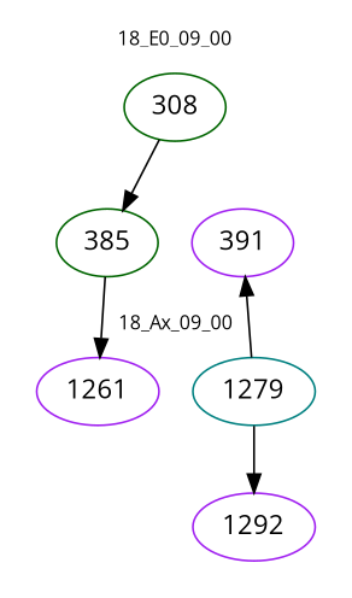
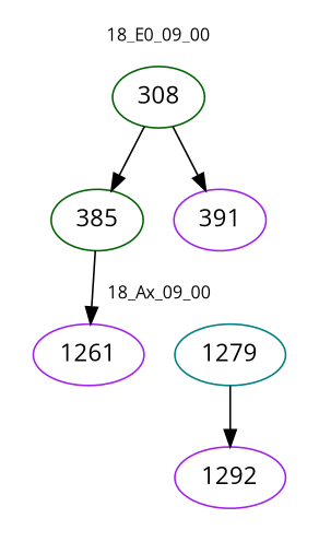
  digraph {
    fontname="Open Sans"
    node [color=purple fontname="Open Sans"]
    edge [color=black fontname="Open Sans"]
    n1 [color=teal label=1279]
    n2 [label=1261]
    n3 [label=1292]
    n4 [color=darkgreen label=308]
    n5 [color=darkgreen label=385]
    n6 [label=391]
    subgraph cluster_1 {
      color=white
      fontsize=10
      label="18_Ax_09_00"
      n1
      n2
      n3
    }
    subgraph cluster_2 {
      color=white
      fontsize=10
      label="18_E0_09_00"
      n4
      n5
      n6
    }
    n1 -> n3
    n4 -> n5
-   n1 -> n6
+   n4 -> n6
    n5 -> n2
  }
